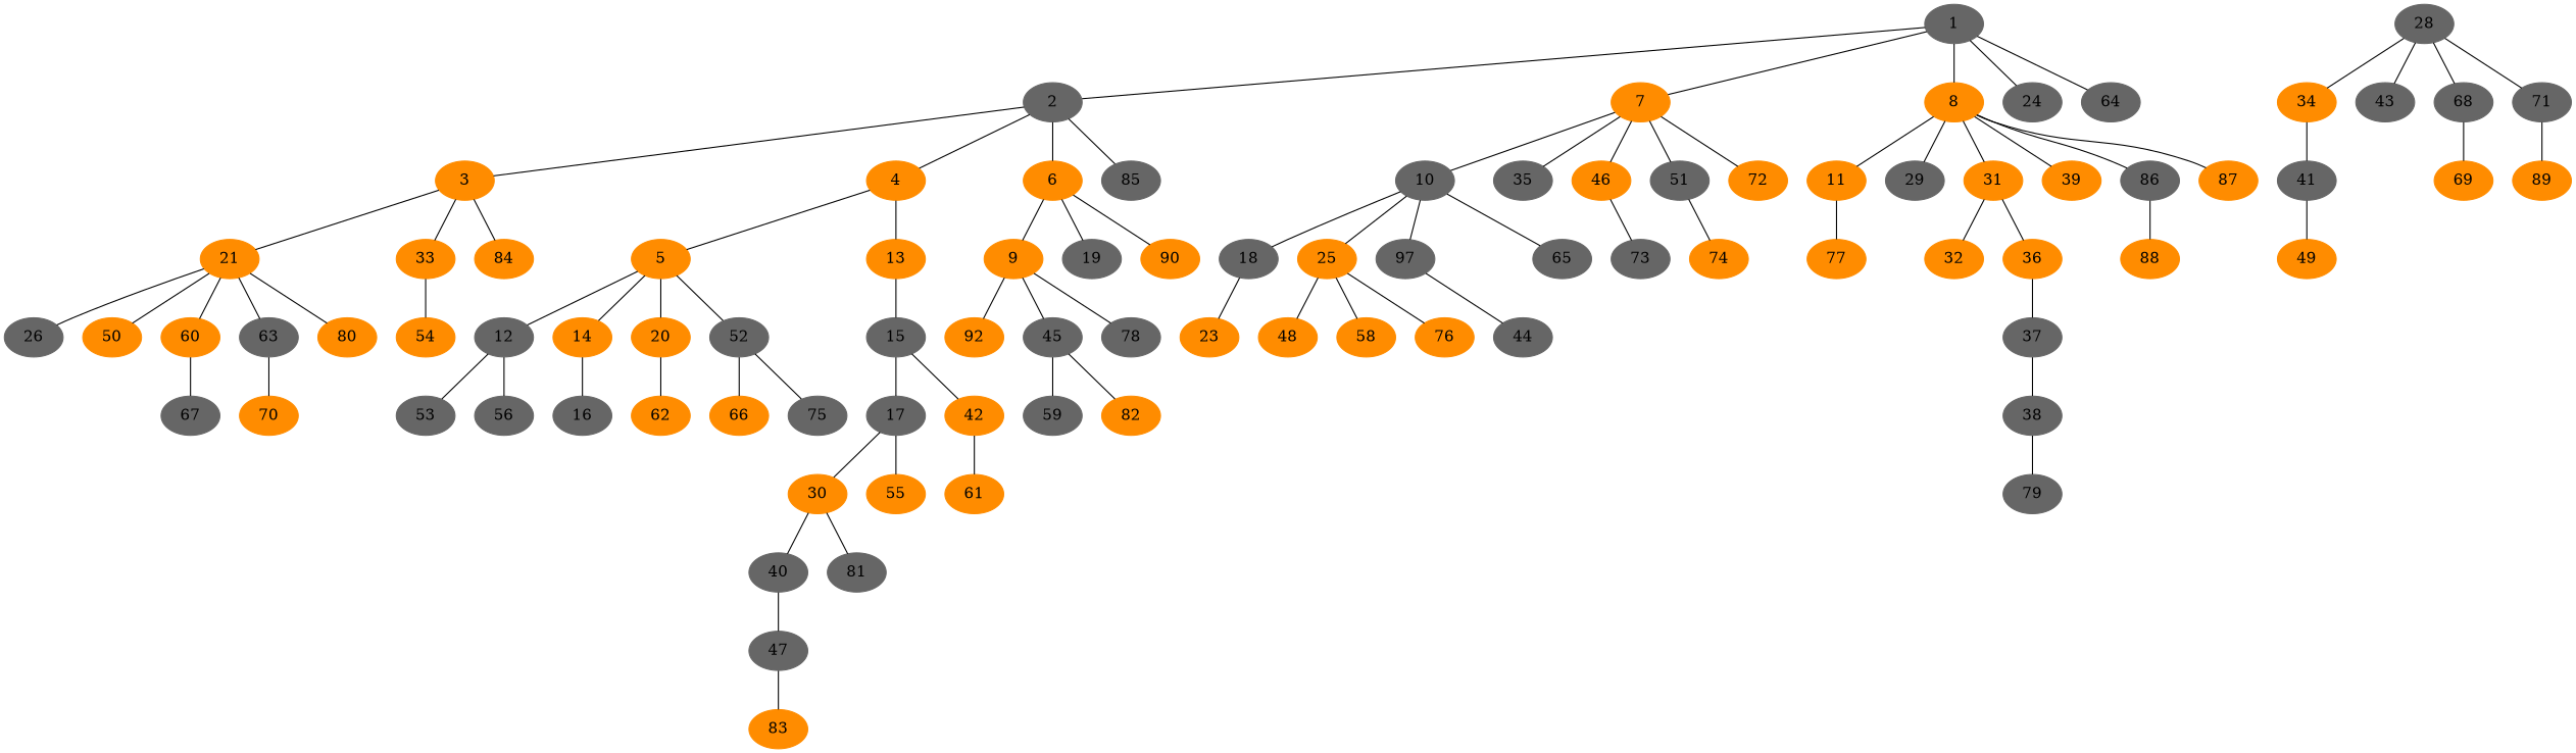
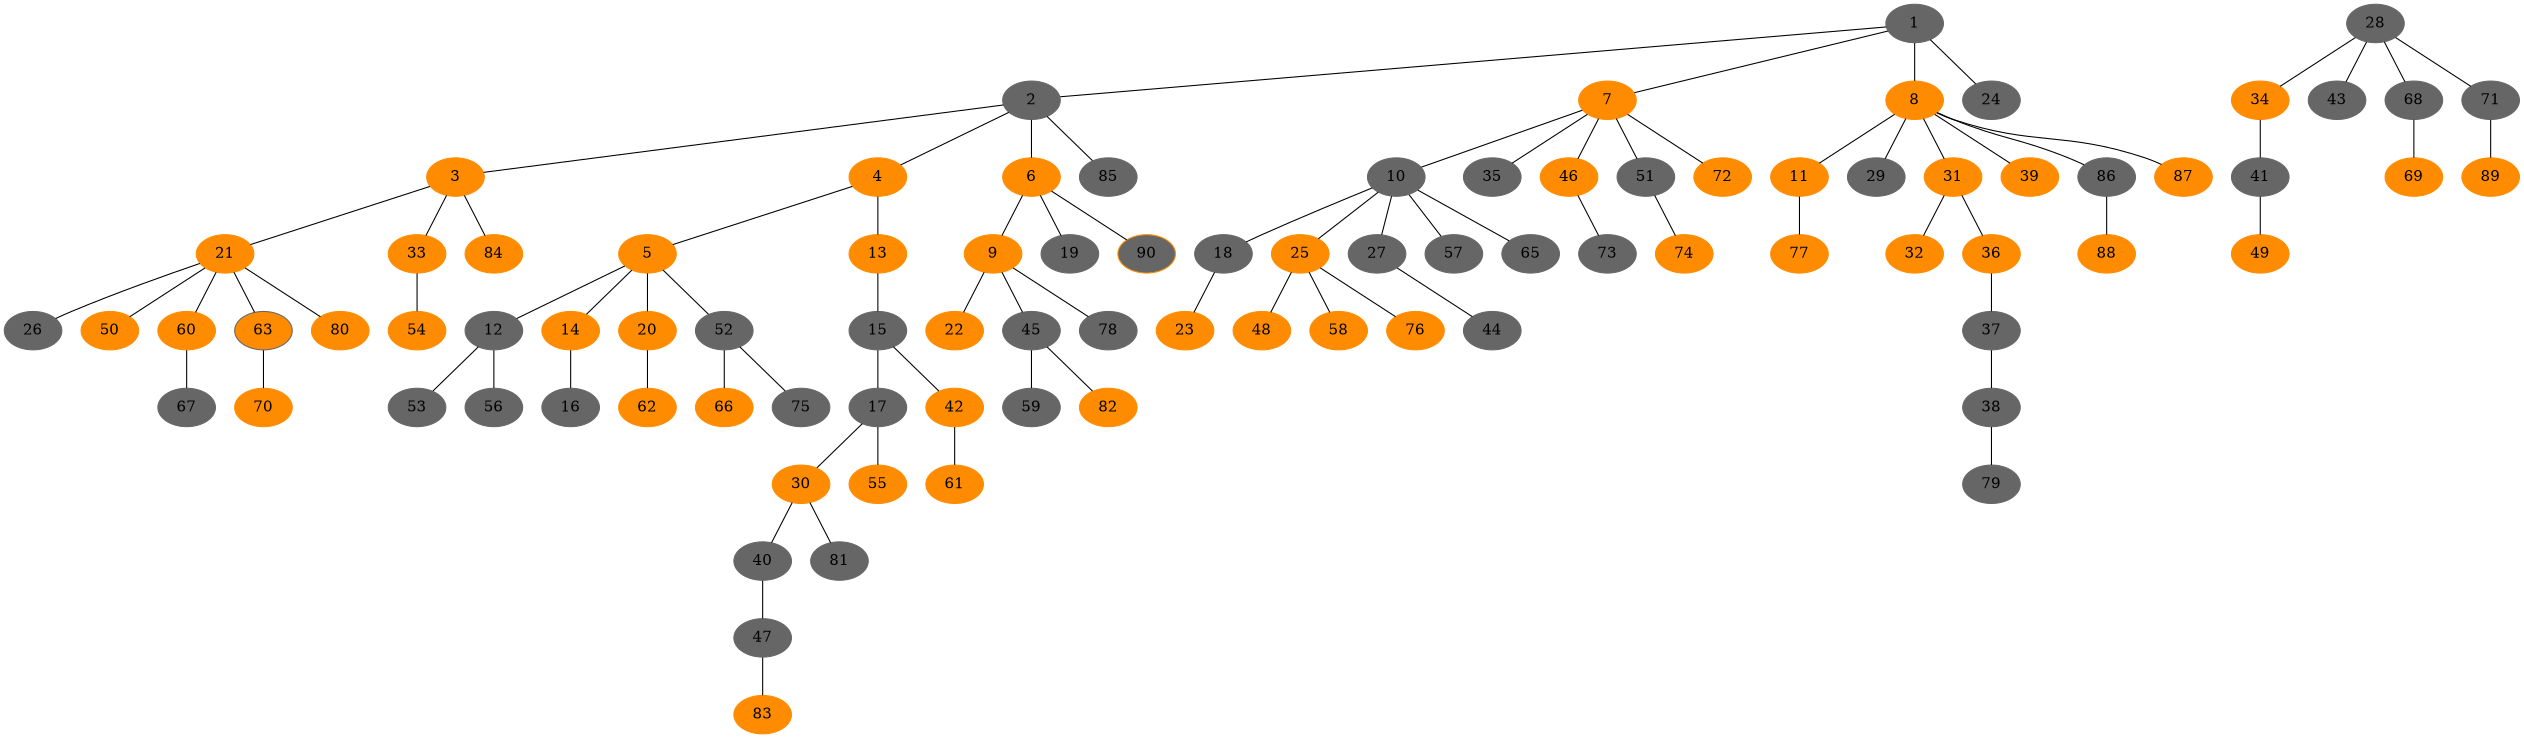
  graph {
    node [color=darkorange style=filled]
    1 [color=gray40]
    2 [color=gray40]
    7
    8
    24 [color=gray40]
-   64 [color=gray40]
    3
    4
    6
    85 [color=gray40]
    10 [color=gray40]
    35 [color=gray40]
    46
    51 [color=gray40]
    72
    11
    29 [color=gray40]
    31
    39
    86 [color=gray40]
    87
    21
    33
    84
    5
    13
    9
    19 [color=gray40]
-   90
+   90 [fillcolor=gray40]
    26 [color=gray40]
    50
    60
-   63 [color=gray40]
+   63 [color=gray40 fillcolor=darkorange]
    80
    54
    12 [color=gray40]
    14
    20
    52 [color=gray40]
    15 [color=gray40]
    53 [color=gray40]
    56 [color=gray40]
    16 [color=gray40]
    62
-   22 [label=92]
+   22
    45 [color=gray40]
    78 [color=gray40]
    18 [color=gray40]
    25
-   27 [color=gray40 label=97]
+   27 [color=gray40]
+   57 [color=gray40]
    65 [color=gray40]
    73 [color=gray40]
    74
    77
    32
    36
    88
    28 [color=gray40]
    34
    43 [color=gray40]
    68 [color=gray40]
    71 [color=gray40]
    59 [color=gray40]
    82
    23
    48
    58
    76
    44 [color=gray40]
    17 [color=gray40]
    42
    66
    75 [color=gray40]
    30
    55
    61
    40 [color=gray40]
    81 [color=gray40]
    67 [color=gray40]
    70
    41 [color=gray40]
    69
    89
    47 [color=gray40]
    37 [color=gray40]
    49
    38 [color=gray40]
    79 [color=gray40]
    83
    1 -- 2
    1 -- 7
    1 -- 8
    1 -- 24
-   1 -- 64
    2 -- 3
    2 -- 4
    2 -- 6
    2 -- 85
    7 -- 10
    7 -- 35
    7 -- 46
    7 -- 51
    7 -- 72
    8 -- 11
    8 -- 29
    8 -- 31
    8 -- 39
    8 -- 86
    8 -- 87
    3 -- 21
    3 -- 33
    3 -- 84
    4 -- 5
    4 -- 13
    6 -- 9
    6 -- 19
    6 -- 90
    10 -- 18
    10 -- 25
    10 -- 27
+   10 -- 57
    10 -- 65
    46 -- 73
    51 -- 74
    11 -- 77
    31 -- 32
    31 -- 36
    86 -- 88
    21 -- 26
    21 -- 50
    21 -- 60
    21 -- 63
    21 -- 80
    33 -- 54
    5 -- 12
    5 -- 14
    5 -- 20
    5 -- 52
    13 -- 15
    9 -- 22
    9 -- 45
    9 -- 78
    60 -- 67
    63 -- 70
    12 -- 53
    12 -- 56
    14 -- 16
    20 -- 62
    52 -- 66
    52 -- 75
    15 -- 17
    15 -- 42
    45 -- 59
    45 -- 82
    18 -- 23
    25 -- 48
    25 -- 58
    25 -- 76
    27 -- 44
    36 -- 37
    28 -- 34
    28 -- 43
    28 -- 68
    28 -- 71
    34 -- 41
    68 -- 69
    71 -- 89
    17 -- 30
    17 -- 55
    42 -- 61
    30 -- 40
    30 -- 81
    40 -- 47
    41 -- 49
    47 -- 83
    37 -- 38
    38 -- 79
  }
